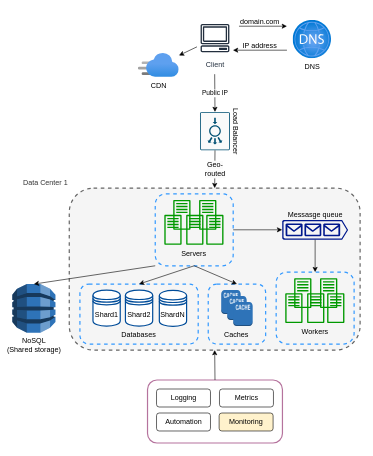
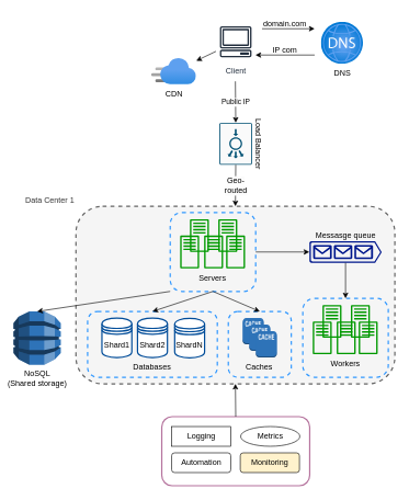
  <mxCell id="0" />
  <mxCell id="1" parent="0" />
  <mxCell id="2" value="Data Center 1" style="rounded=1;whiteSpace=wrap;html=1;dashed=1;strokeWidth=2;fillColor=#f5f5f5;fontColor=#333333;strokeColor=#666666;align=right;labelPosition=left;verticalLabelPosition=top;verticalAlign=bottom;" parent="1" vertex="1"><mxGeometry x="115" y="313" width="485" height="270" as="geometry" /></mxCell>
  <mxCell id="3" value="" style="rounded=1;whiteSpace=wrap;html=1;dashed=1;strokeWidth=2;fillColor=none;strokeColor=#3399FF;" parent="1" vertex="1"><mxGeometry x="132.77" y="473" width="197.23" height="100" as="geometry" /></mxCell>
  <mxCell id="4" value="DNS" style="image;aspect=fixed;html=1;points=[];align=center;fontSize=12;image=img/lib/azure2/networking/DNS_Zones.svg;" parent="1" vertex="1"><mxGeometry x="488" y="33" width="64" height="64" as="geometry" /></mxCell>
  <mxCell id="5" value="Client" style="sketch=0;outlineConnect=0;fontColor=#232F3E;gradientColor=none;strokeColor=#232F3E;fillColor=#ffffff;dashed=0;verticalLabelPosition=bottom;verticalAlign=top;align=center;html=1;fontSize=12;fontStyle=0;aspect=fixed;shape=mxgraph.aws4.resourceIcon;resIcon=mxgraph.aws4.client;" parent="1" vertex="1"><mxGeometry x="328" y="33" width="60" height="60" as="geometry" /></mxCell>
  <mxCell id="6" value="" style="endArrow=classic;html=1;rounded=0;" parent="1" edge="1"><mxGeometry width="50" height="50" relative="1" as="geometry"><mxPoint x="398" y="43" as="sourcePoint" /><mxPoint x="478" y="43" as="targetPoint" /></mxGeometry></mxCell>
  <mxCell id="7" value="" style="endArrow=classic;html=1;rounded=0;" parent="1" edge="1"><mxGeometry width="50" height="50" relative="1" as="geometry"><mxPoint x="478" y="83" as="sourcePoint" /><mxPoint x="388" y="83" as="targetPoint" /></mxGeometry></mxCell>
  <mxCell id="8" value="domain.com" style="text;html=1;align=center;verticalAlign=middle;whiteSpace=wrap;rounded=0;" parent="1" vertex="1"><mxGeometry x="403" y="20" width="60" height="30" as="geometry" /></mxCell>
- <mxCell id="9" value="IP address" style="text;html=1;align=center;verticalAlign=middle;whiteSpace=wrap;rounded=0;" parent="1" vertex="1"><mxGeometry x="403" y="61" width="60" height="30" as="geometry" /></mxCell>
+ <mxCell id="9" value="IP com" style="text;html=1;align=center;verticalAlign=middle;whiteSpace=wrap;rounded=0;" parent="1" vertex="1"><mxGeometry x="403" y="61" width="60" height="30" as="geometry" /></mxCell>
  <mxCell id="10" value="Public IP" style="endArrow=classic;html=1;rounded=0;entryX=0;entryY=0.5;entryDx=0;entryDy=0;entryPerimeter=0;" parent="1" target="12" edge="1"><mxGeometry width="50" height="50" relative="1" as="geometry"><mxPoint x="357.5" y="123" as="sourcePoint" /><mxPoint x="357.5" y="193" as="targetPoint" /></mxGeometry></mxCell>
  <mxCell id="11" value="Shard1" style="shape=datastore;whiteSpace=wrap;html=1;strokeColor=#004C99;strokeWidth=2;" parent="1" vertex="1"><mxGeometry x="154.54" y="483" width="45.46" height="60" as="geometry" /></mxCell>
  <mxCell id="12" value="Load Balancer" style="sketch=0;points=[[0.015,0.015,0],[0.985,0.015,0],[0.985,0.985,0],[0.015,0.985,0],[0.25,0,0],[0.5,0,0],[0.75,0,0],[1,0.25,0],[1,0.5,0],[1,0.75,0],[0.75,1,0],[0.5,1,0],[0.25,1,0],[0,0.75,0],[0,0.5,0],[0,0.25,0]];verticalLabelPosition=top;html=1;verticalAlign=bottom;aspect=fixed;align=center;pointerEvents=1;shape=mxgraph.cisco19.rect;prIcon=load_balancer;fillColor=#FAFAFA;strokeColor=#005073;labelPosition=center;rotation=90;textDirection=ltr;" parent="1" vertex="1"><mxGeometry x="326" y="193" width="64" height="50" as="geometry" /></mxCell>
  <mxCell id="13" value="&lt;span style=&quot;font-size: 12px; text-wrap: wrap; background-color: rgb(251, 251, 251);&quot;&gt;Geo-routed&lt;/span&gt;" style="endArrow=classic;html=1;rounded=0;exitX=1;exitY=0.5;exitDx=0;exitDy=0;exitPerimeter=0;entryX=0.5;entryY=0;entryDx=0;entryDy=0;" parent="1" source="12" target="2" edge="1"><mxGeometry width="50" height="50" relative="1" as="geometry"><mxPoint x="168" y="263" as="sourcePoint" /><mxPoint x="218" y="213" as="targetPoint" /></mxGeometry></mxCell>
  <mxCell id="14" value="CDN" style="image;aspect=fixed;html=1;points=[];align=center;fontSize=12;image=img/lib/azure2/app_services/CDN_Profiles.svg;" parent="1" vertex="1"><mxGeometry x="230" y="88" width="68" height="40" as="geometry" /></mxCell>
  <mxCell id="15" value="" style="endArrow=classic;html=1;rounded=0;" parent="1" source="5" target="14" edge="1"><mxGeometry width="50" height="50" relative="1" as="geometry"><mxPoint x="378" y="413" as="sourcePoint" /><mxPoint x="428" y="363" as="targetPoint" /></mxGeometry></mxCell>
  <mxCell id="16" value="" style="outlineConnect=0;dashed=0;verticalLabelPosition=bottom;verticalAlign=top;align=center;html=1;shape=mxgraph.aws3.cache_node;fillColor=#2E73B8;gradientColor=none;" parent="1" vertex="1"><mxGeometry x="368.36" y="483" width="32.5" height="40" as="geometry" /></mxCell>
  <mxCell id="17" value="NoSQL&lt;div&gt;(Shared storage)&lt;/div&gt;" style="outlineConnect=0;dashed=0;verticalLabelPosition=bottom;verticalAlign=top;align=center;html=1;shape=mxgraph.aws3.dynamo_db;fillColor=#2E73B8;gradientColor=none;" parent="1" vertex="1"><mxGeometry x="20" y="473" width="72" height="81" as="geometry" /></mxCell>
  <mxCell id="18" value="" style="endArrow=classic;html=1;rounded=0;entryX=0.5;entryY=0;entryDx=0;entryDy=0;entryPerimeter=0;exitX=0;exitY=1;exitDx=0;exitDy=0;" parent="1" source="19" target="17" edge="1"><mxGeometry width="50" height="50" relative="1" as="geometry"><mxPoint x="235" y="443" as="sourcePoint" /><mxPoint x="436" y="1027" as="targetPoint" /></mxGeometry></mxCell>
  <mxCell id="19" value="" style="rounded=1;whiteSpace=wrap;html=1;dashed=1;strokeWidth=2;fillColor=none;strokeColor=#3399FF;" parent="1" vertex="1"><mxGeometry x="258.36" y="322.5" width="130" height="120" as="geometry" /></mxCell>
  <mxCell id="20" value="" style="sketch=0;outlineConnect=0;fontColor=#232F3E;gradientColor=none;fillColor=#009900;strokeColor=none;dashed=0;verticalLabelPosition=bottom;verticalAlign=top;align=center;html=1;fontSize=12;fontStyle=0;aspect=fixed;pointerEvents=1;shape=mxgraph.aws4.traditional_server;strokeWidth=1;" parent="1" vertex="1"><mxGeometry x="288.36" y="332.5" width="28.85" height="50" as="geometry" /></mxCell>
  <mxCell id="21" value="" style="sketch=0;outlineConnect=0;fontColor=#232F3E;gradientColor=none;fillColor=#009900;strokeColor=none;dashed=0;verticalLabelPosition=bottom;verticalAlign=top;align=center;html=1;fontSize=12;fontStyle=0;aspect=fixed;pointerEvents=1;shape=mxgraph.aws4.traditional_server;strokeWidth=1;" parent="1" vertex="1"><mxGeometry x="331.51" y="332.5" width="28.85" height="50" as="geometry" /></mxCell>
  <mxCell id="22" value="" style="sketch=0;outlineConnect=0;fontColor=#232F3E;gradientColor=none;fillColor=#009900;strokeColor=none;dashed=0;verticalLabelPosition=bottom;verticalAlign=top;align=center;html=1;fontSize=12;fontStyle=0;aspect=fixed;pointerEvents=1;shape=mxgraph.aws4.traditional_server;strokeWidth=1;" parent="1" vertex="1"><mxGeometry x="273.51" y="357.5" width="28.85" height="50" as="geometry" /></mxCell>
  <mxCell id="23" value="" style="sketch=0;outlineConnect=0;fontColor=#232F3E;gradientColor=none;fillColor=#009900;strokeColor=none;dashed=0;verticalLabelPosition=bottom;verticalAlign=top;align=center;html=1;fontSize=12;fontStyle=0;aspect=fixed;pointerEvents=1;shape=mxgraph.aws4.traditional_server;strokeWidth=1;" parent="1" vertex="1"><mxGeometry x="309.94" y="357.5" width="28.85" height="50" as="geometry" /></mxCell>
  <mxCell id="24" value="" style="sketch=0;outlineConnect=0;fontColor=#232F3E;gradientColor=none;fillColor=#009900;strokeColor=none;dashed=0;verticalLabelPosition=bottom;verticalAlign=top;align=center;html=1;fontSize=12;fontStyle=0;aspect=fixed;pointerEvents=1;shape=mxgraph.aws4.traditional_server;strokeWidth=1;" parent="1" vertex="1"><mxGeometry x="343.36" y="357.5" width="28.85" height="50" as="geometry" /></mxCell>
  <mxCell id="25" value="Servers" style="text;html=1;align=center;verticalAlign=middle;whiteSpace=wrap;rounded=0;" parent="1" vertex="1"><mxGeometry x="293.36" y="407.5" width="60" height="30" as="geometry" /></mxCell>
  <mxCell id="26" value="Databases" style="text;html=1;align=center;verticalAlign=middle;whiteSpace=wrap;rounded=0;" parent="1" vertex="1"><mxGeometry x="201.39" y="543" width="60" height="30" as="geometry" /></mxCell>
  <mxCell id="27" value="" style="outlineConnect=0;dashed=0;verticalLabelPosition=bottom;verticalAlign=top;align=center;html=1;shape=mxgraph.aws3.cache_node;fillColor=#2E73B8;gradientColor=none;" parent="1" vertex="1"><mxGeometry x="378.36" y="493" width="32.5" height="40" as="geometry" /></mxCell>
  <mxCell id="28" value="" style="outlineConnect=0;dashed=0;verticalLabelPosition=bottom;verticalAlign=top;align=center;html=1;shape=mxgraph.aws3.cache_node;fillColor=#2E73B8;gradientColor=none;" parent="1" vertex="1"><mxGeometry x="388.36" y="503" width="32.5" height="40" as="geometry" /></mxCell>
  <mxCell id="29" value="" style="rounded=1;whiteSpace=wrap;html=1;dashed=1;strokeWidth=2;fillColor=none;strokeColor=#3399FF;" parent="1" vertex="1"><mxGeometry x="346.73" y="473" width="95.77" height="100" as="geometry" /></mxCell>
  <mxCell id="30" value="Caches" style="text;html=1;align=center;verticalAlign=middle;whiteSpace=wrap;rounded=0;" parent="1" vertex="1"><mxGeometry x="363.5" y="543" width="60" height="30" as="geometry" /></mxCell>
  <mxCell id="31" value="" style="endArrow=classic;html=1;rounded=0;exitX=0.5;exitY=1;exitDx=0;exitDy=0;entryX=0.5;entryY=0;entryDx=0;entryDy=0;" parent="1" source="19" target="3" edge="1"><mxGeometry width="50" height="50" relative="1" as="geometry"><mxPoint x="405" y="493" as="sourcePoint" /><mxPoint x="455" y="443" as="targetPoint" /></mxGeometry></mxCell>
  <mxCell id="32" value="" style="endArrow=classic;html=1;rounded=0;exitX=0.5;exitY=1;exitDx=0;exitDy=0;entryX=0.5;entryY=0;entryDx=0;entryDy=0;" parent="1" source="19" target="29" edge="1"><mxGeometry width="50" height="50" relative="1" as="geometry"><mxPoint x="245" y="453" as="sourcePoint" /><mxPoint x="191" y="483" as="targetPoint" /></mxGeometry></mxCell>
  <mxCell id="33" value="" style="rounded=1;whiteSpace=wrap;html=1;dashed=1;strokeWidth=2;fillColor=none;strokeColor=#3399FF;" parent="1" vertex="1"><mxGeometry x="460" y="453" width="130" height="120" as="geometry" /></mxCell>
  <mxCell id="34" value="" style="sketch=0;outlineConnect=0;fontColor=#232F3E;gradientColor=none;fillColor=#009900;strokeColor=none;dashed=0;verticalLabelPosition=bottom;verticalAlign=top;align=center;html=1;fontSize=12;fontStyle=0;aspect=fixed;pointerEvents=1;shape=mxgraph.aws4.traditional_server;strokeWidth=1;" parent="1" vertex="1"><mxGeometry x="490" y="463" width="28.85" height="50" as="geometry" /></mxCell>
  <mxCell id="35" value="" style="sketch=0;outlineConnect=0;fontColor=#232F3E;gradientColor=none;fillColor=#009900;strokeColor=none;dashed=0;verticalLabelPosition=bottom;verticalAlign=top;align=center;html=1;fontSize=12;fontStyle=0;aspect=fixed;pointerEvents=1;shape=mxgraph.aws4.traditional_server;strokeWidth=1;" parent="1" vertex="1"><mxGeometry x="533.15" y="463" width="28.85" height="50" as="geometry" /></mxCell>
  <mxCell id="36" value="" style="sketch=0;outlineConnect=0;fontColor=#232F3E;gradientColor=none;fillColor=#009900;strokeColor=none;dashed=0;verticalLabelPosition=bottom;verticalAlign=top;align=center;html=1;fontSize=12;fontStyle=0;aspect=fixed;pointerEvents=1;shape=mxgraph.aws4.traditional_server;strokeWidth=1;" parent="1" vertex="1"><mxGeometry x="475.15" y="488" width="28.85" height="50" as="geometry" /></mxCell>
  <mxCell id="37" value="" style="sketch=0;outlineConnect=0;fontColor=#232F3E;gradientColor=none;fillColor=#009900;strokeColor=none;dashed=0;verticalLabelPosition=bottom;verticalAlign=top;align=center;html=1;fontSize=12;fontStyle=0;aspect=fixed;pointerEvents=1;shape=mxgraph.aws4.traditional_server;strokeWidth=1;" parent="1" vertex="1"><mxGeometry x="511.58" y="488" width="28.85" height="50" as="geometry" /></mxCell>
  <mxCell id="38" value="" style="sketch=0;outlineConnect=0;fontColor=#232F3E;gradientColor=none;fillColor=#009900;strokeColor=none;dashed=0;verticalLabelPosition=bottom;verticalAlign=top;align=center;html=1;fontSize=12;fontStyle=0;aspect=fixed;pointerEvents=1;shape=mxgraph.aws4.traditional_server;strokeWidth=1;" parent="1" vertex="1"><mxGeometry x="545" y="488" width="28.85" height="50" as="geometry" /></mxCell>
  <mxCell id="39" value="Workers" style="text;html=1;align=center;verticalAlign=middle;whiteSpace=wrap;rounded=0;" parent="1" vertex="1"><mxGeometry x="495" y="538" width="60" height="30" as="geometry" /></mxCell>
  <mxCell id="40" value="Messasge queue" style="sketch=0;aspect=fixed;pointerEvents=1;shadow=0;dashed=0;html=1;strokeColor=none;labelPosition=center;verticalLabelPosition=top;verticalAlign=bottom;align=center;fillColor=#00188D;shape=mxgraph.azure.queue_generic" parent="1" vertex="1"><mxGeometry x="470" y="366" width="110" height="33" as="geometry" /></mxCell>
  <mxCell id="41" value="" style="endArrow=classic;html=1;rounded=0;exitX=1;exitY=0.5;exitDx=0;exitDy=0;entryX=0;entryY=0.5;entryDx=0;entryDy=0;entryPerimeter=0;" parent="1" source="19" target="40" edge="1"><mxGeometry width="50" height="50" relative="1" as="geometry"><mxPoint x="350" y="413" as="sourcePoint" /><mxPoint x="400" y="363" as="targetPoint" /></mxGeometry></mxCell>
  <mxCell id="42" value="" style="endArrow=classic;html=1;rounded=0;exitX=0.5;exitY=1;exitDx=0;exitDy=0;exitPerimeter=0;entryX=0.5;entryY=0;entryDx=0;entryDy=0;" parent="1" source="40" target="33" edge="1"><mxGeometry width="50" height="50" relative="1" as="geometry"><mxPoint x="435" y="412.5" as="sourcePoint" /><mxPoint x="485" y="362.5" as="targetPoint" /></mxGeometry></mxCell>
- <mxCell id="43" value="Logging" style="rounded=1;whiteSpace=wrap;html=1;" parent="1" vertex="1"><mxGeometry x="260.5" y="648" width="90" height="30" as="geometry" /></mxCell>
- <mxCell id="44" value="Metrics" style="rounded=1;whiteSpace=wrap;html=1;" parent="1" vertex="1"><mxGeometry x="365.5" y="648" width="90" height="30" as="geometry" /></mxCell>
+ <mxCell id="43" value="Logging" style="whiteSpace=wrap;html=1;rounded=0;" parent="1" vertex="1"><mxGeometry x="260.5" y="648" width="90" height="30" as="geometry" /></mxCell>
+ <mxCell id="44" value="Metrics" style="ellipse;whiteSpace=wrap;html=1;" parent="1" vertex="1"><mxGeometry x="365.5" y="648" width="90" height="30" as="geometry" /></mxCell>
  <mxCell id="45" value="Automation" style="rounded=1;whiteSpace=wrap;html=1;" parent="1" vertex="1"><mxGeometry x="260.5" y="688" width="90" height="30" as="geometry" /></mxCell>
  <mxCell id="46" value="Monitoring" style="rounded=1;whiteSpace=wrap;html=1;fillColor=#fff2cc;" parent="1" vertex="1"><mxGeometry x="364.92" y="688" width="90" height="30" as="geometry" /></mxCell>
  <mxCell id="47" value="" style="rounded=1;whiteSpace=wrap;html=1;fillColor=none;strokeWidth=2;strokeColor=#B5739D;" parent="1" vertex="1"><mxGeometry x="245.5" y="633" width="225" height="105" as="geometry" /></mxCell>
  <mxCell id="48" value="" style="endArrow=classic;html=1;rounded=0;exitX=0.5;exitY=0;exitDx=0;exitDy=0;entryX=0.5;entryY=1;entryDx=0;entryDy=0;" parent="1" source="47" target="2" edge="1"><mxGeometry width="50" height="50" relative="1" as="geometry"><mxPoint x="378" y="553" as="sourcePoint" /><mxPoint x="428" y="503" as="targetPoint" /></mxGeometry></mxCell>
  <mxCell id="49" value="Shard2" style="shape=datastore;whiteSpace=wrap;html=1;strokeColor=#004C99;strokeWidth=2;" parent="1" vertex="1"><mxGeometry x="208.66" y="483" width="45.46" height="60" as="geometry" /></mxCell>
  <mxCell id="50" value="ShardN" style="shape=datastore;whiteSpace=wrap;html=1;strokeColor=#004C99;strokeWidth=2;" parent="1" vertex="1"><mxGeometry x="265.2" y="483.5" width="45.46" height="60" as="geometry" /></mxCell>
